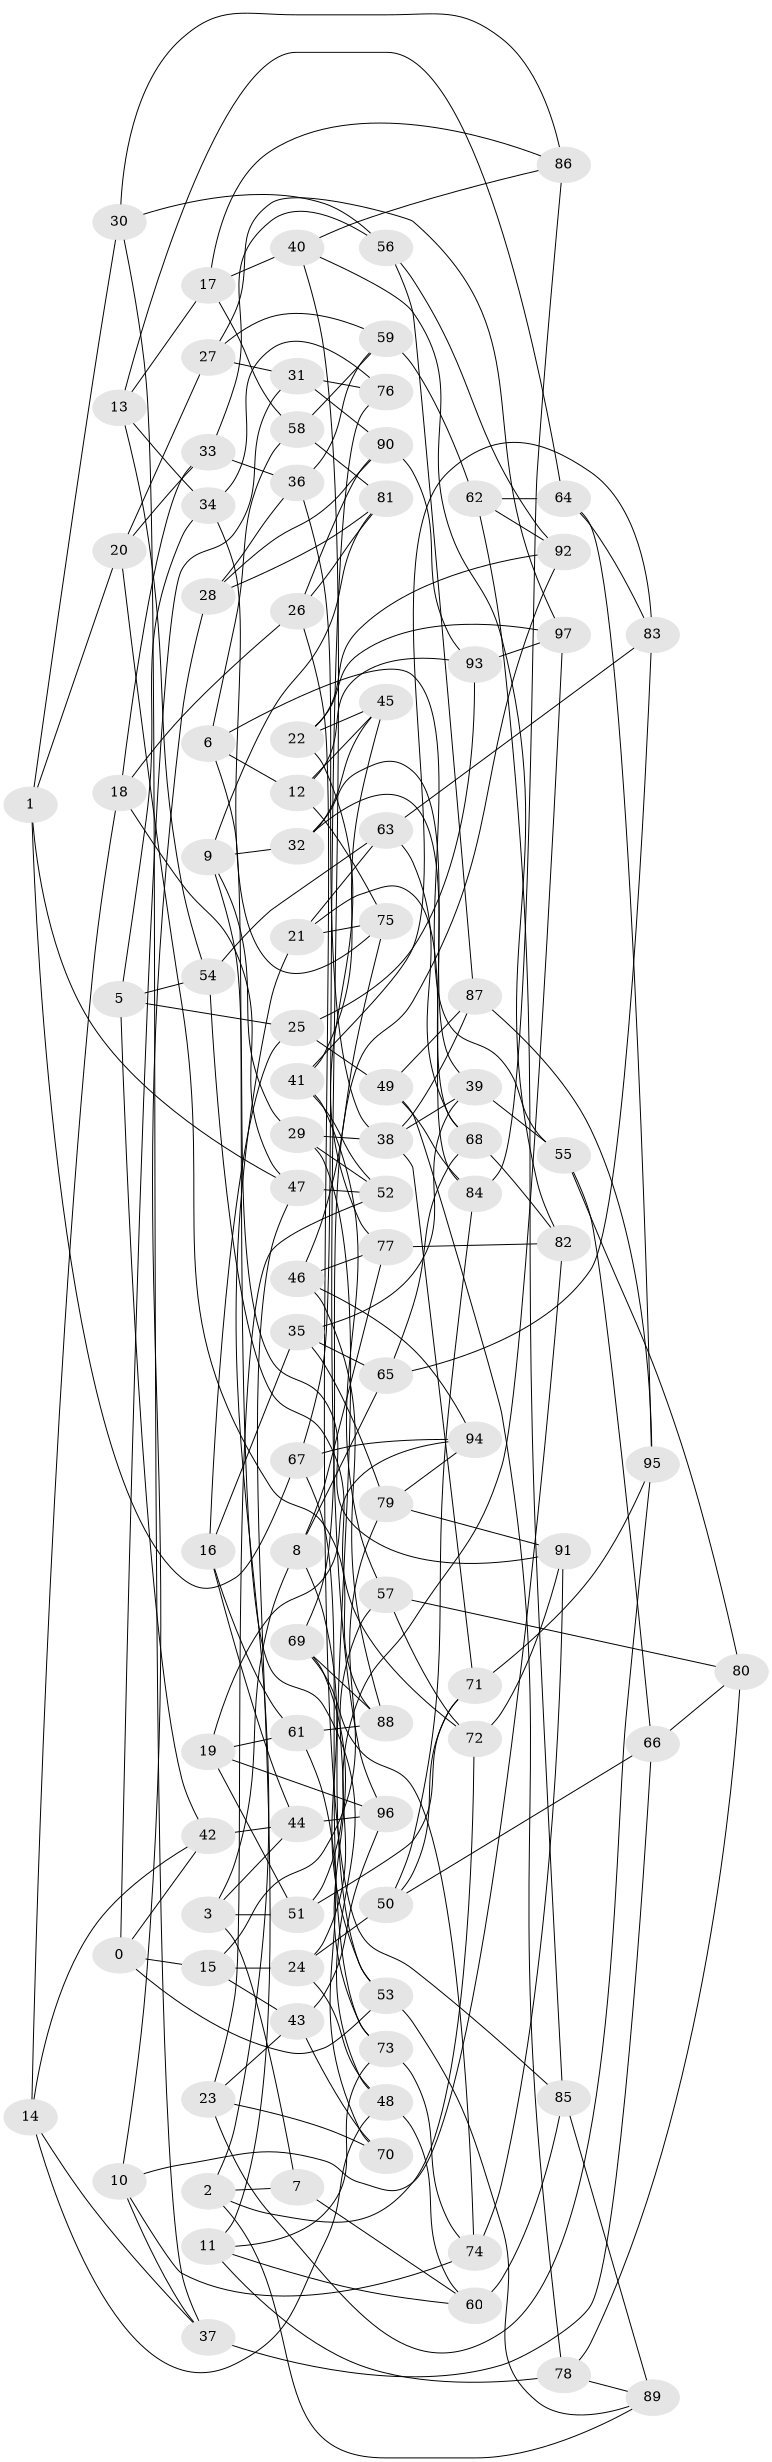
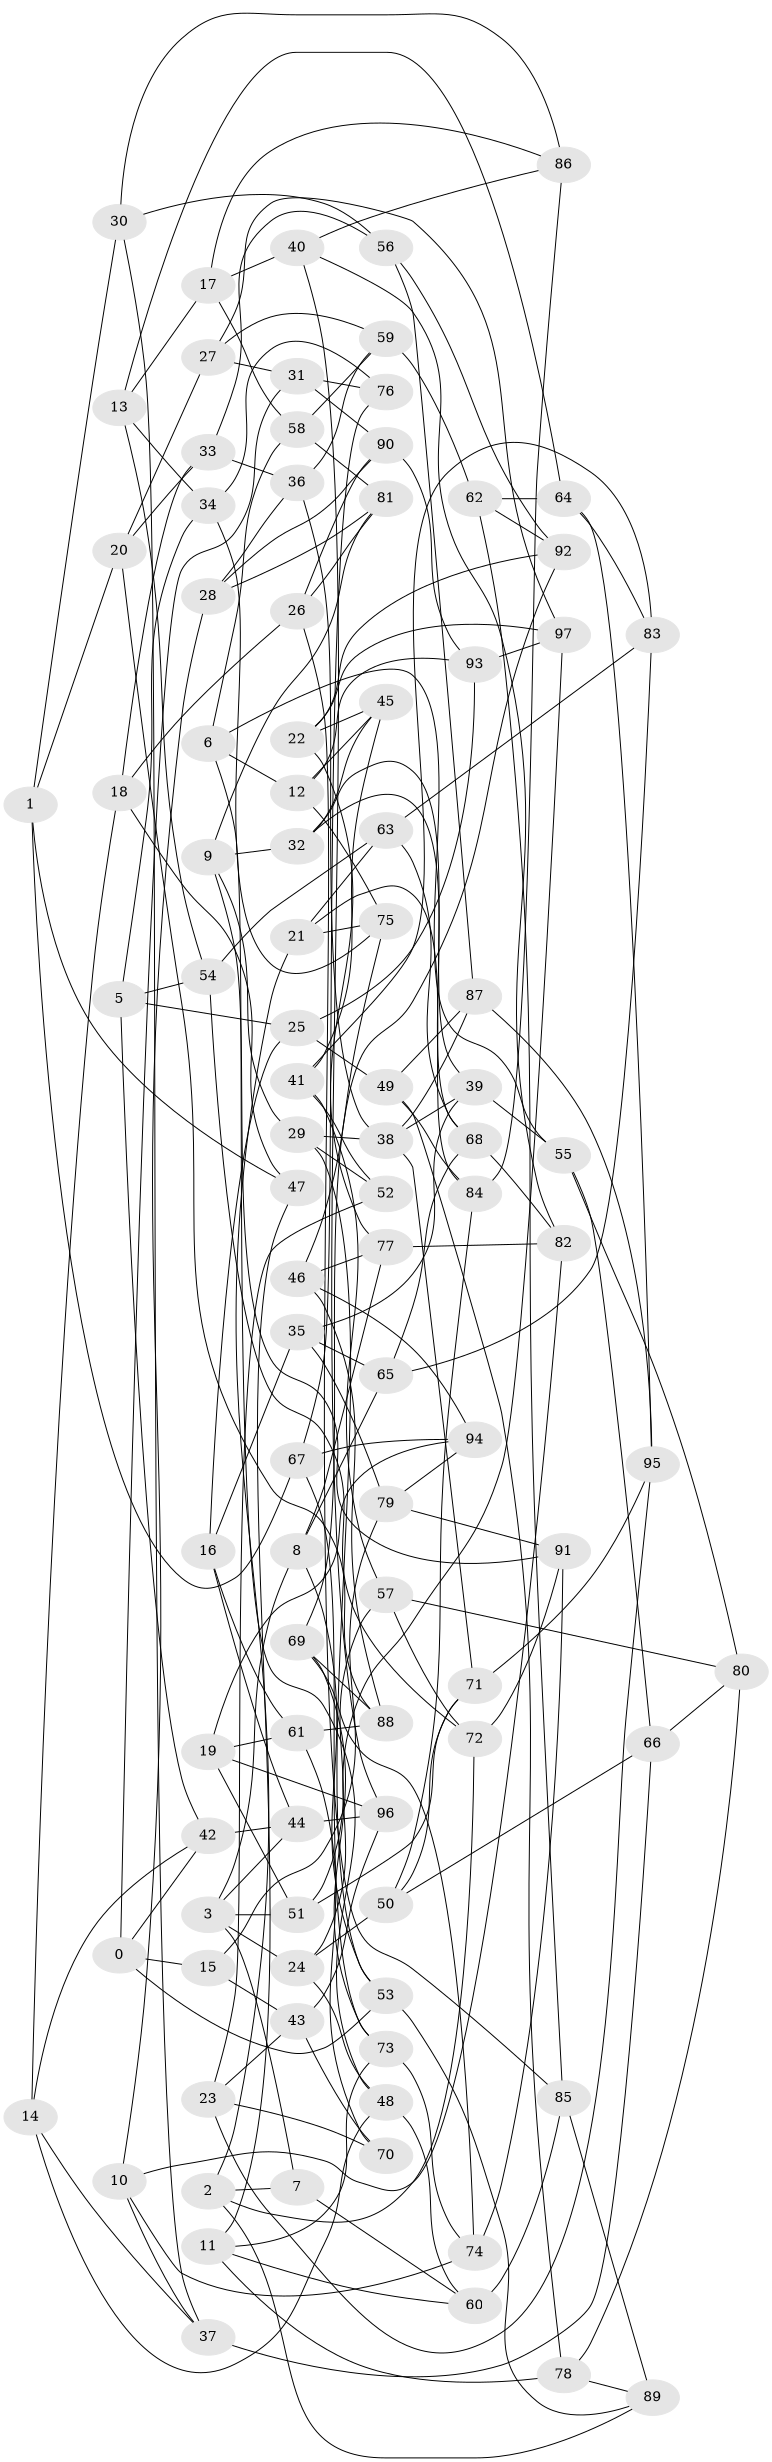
  graph {
    rankdir=LR
    node [color=gray90 style=filled]
    1
    20
    30
    47
    67
    33
    27
    88
    37
    86
    56
    52
    73
    94
    76
    2
    7
    21
    72
    89
    60
    75
    63
    84
    91
    3
    8
    44
    51
    53
    65
    77
    96
    71
    57
    n36 [label=0]
    15
    31
    42
    24
    43
    79
    90
    5
    25
    34
    54
    93
    49
    6
    12
    48
    55
    58
    45
    66
    80
    81
    59
    39
    85
    68
    83
    82
    9
    29
    32
    38
    10
    28
    74
    36
    11
    78
    97
    13
    17
    64
    40
    95
    14
    18
    26
    50
    70
    16
    35
    61
    19
    22
    92
    23
    87
    62
    41
    46
    69
    1 -- 20
    1 -- 30
    1 -- 47
    1 -- 67
    20 -- 33
    20 -- 27
    20 -- 88
    30 -- 37
    30 -- 86
    30 -- 56
-   47 -- 52
    67 -- 73
    67 -- 94
    67 -- 76
    33 -- 56
    33 -- 36
    27 -- 31
    27 -- 59
    27 -- 97
    37 -- 66
    56 -- 92
    56 -- 87
    73 -- 74
    2 -- 7
    2 -- 21
    2 -- 72
    2 -- 89
    7 -- 60
    21 -- 75
    21 -- 63
    21 -- 84
    72 -- 91
    60 -- 85
    63 -- 68
    63 -- 83
    84 -- 86
    3 -- 7
    3 -- 8
    3 -- 44
    3 -- 51
    8 -- 53
    8 -- 65
    8 -- 77
    44 -- 96
    51 -- 71
    51 -- 57
    53 -- 89
    65 -- 68
    65 -- 83
    77 -- 82
    71 -- 95
    57 -- 72
    57 -- 80
    n36 -- 53
    n36 -- 15
    n36 -- 31
    n36 -- 42
-   15 -- 24
+   3 -- 24
    15 -- 43
    15 -- 79
    31 -- 76
    31 -- 90
    42 -- 44
    24 -- 48
    24 -- 97
    24 -- 50
    43 -- 96
    43 -- 70
    79 -- 94
    79 -- 91
    90 -- 93
    5 -- 42
    5 -- 25
    5 -- 34
    5 -- 54
    25 -- 93
    25 -- 49
    34 -- 76
    34 -- 75
    54 -- 72
    54 -- 63
    93 -- 97
    49 -- 84
    49 -- 78
    49 -- 87
    6 -- 12
    6 -- 48
    6 -- 55
    6 -- 58
    12 -- 75
    12 -- 93
    12 -- 45
    48 -- 60
    55 -- 66
    55 -- 80
    58 -- 81
    58 -- 59
    66 -- 80
    59 -- 62
    39 -- 55
    85 -- 89
    68 -- 82
    9 -- 91
    9 -- 81
    9 -- 29
    9 -- 32
    29 -- 52
    29 -- 53
    29 -- 38
    32 -- 45
    32 -- 39
    32 -- 68
    38 -- 71
    38 -- 39
    38 -- 87
    10 -- 37
    10 -- 82
    10 -- 28
    10 -- 74
    28 -- 90
    28 -- 81
    28 -- 36
    74 -- 91
    36 -- 59
    36 -- 38
    11 -- 47
    11 -- 73
    11 -- 60
    11 -- 78
    78 -- 89
    78 -- 80
    13 -- 34
    13 -- 54
    13 -- 17
    13 -- 64
    17 -- 86
    17 -- 58
    17 -- 40
    64 -- 83
    64 -- 95
    40 -- 86
    40 -- 96
    40 -- 82
    14 -- 37
    14 -- 42
    14 -- 48
    14 -- 18
    18 -- 47
    18 -- 33
    18 -- 26
    26 -- 90
    26 -- 81
    26 -- 85
    50 -- 84
    50 -- 71
    50 -- 66
    16 -- 44
    16 -- 25
    16 -- 35
    16 -- 61
    35 -- 65
    35 -- 79
    35 -- 39
    61 -- 88
    61 -- 70
    19 -- 94
    19 -- 51
    19 -- 96
    19 -- 61
    22 -- 77
    22 -- 45
    22 -- 97
    22 -- 92
    23 -- 52
    23 -- 43
    23 -- 95
    23 -- 70
    87 -- 95
    62 -- 85
    62 -- 64
    62 -- 92
    41 -- 52
    41 -- 57
    41 -- 45
    41 -- 83
    46 -- 88
    46 -- 94
    46 -- 75
    46 -- 77
    69 -- 88
    69 -- 73
    69 -- 74
    69 -- 92
  }
